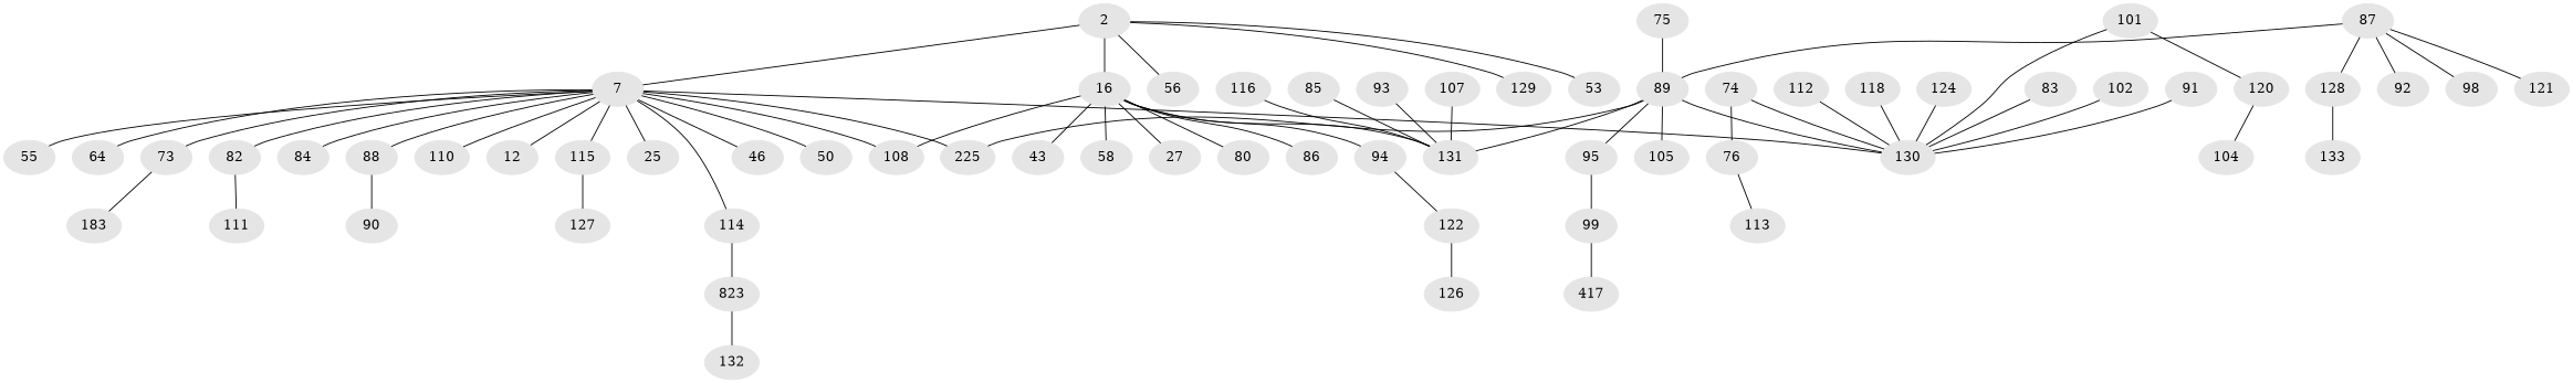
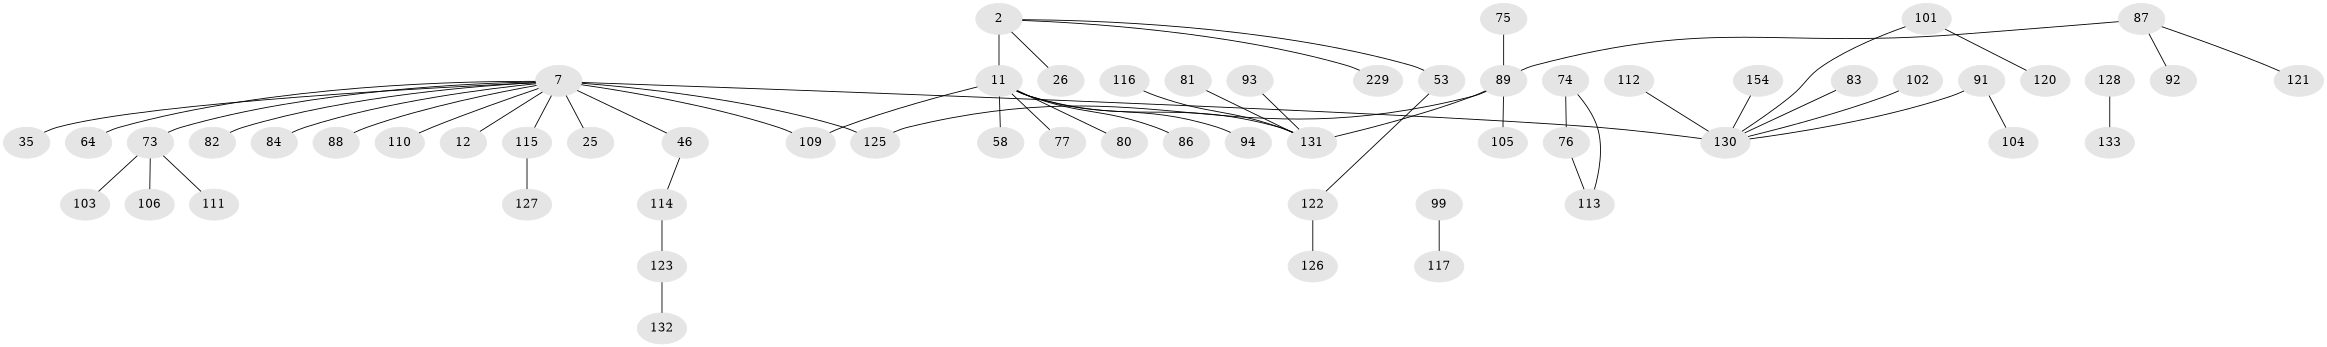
  graph {
    node [color=gray90 style=filled]
    2 [super="+1"]
    7 [super="+6"]
-   11 [super="+4" label=16]
+   11 [super="+4"]
    53 [super="+15"]
-   56 [super="+27+45"]
-   129 [super="+29"]
+   56 [super="+27+45" label=26]
+   129 [super="+29" label=229]
    12
    25 [super="+14"]
    46
-   50
-   55
+   55 [label=35]
    64
    73 [super="+42+44+66"]
    82
    84
    88 [super="+41+79"]
-   109 [super="+97" label=108]
+   109 [super="+97"]
    110 [super="+23"]
    114
    115 [super="+20+108"]
-   125 [super="+100+72+119" label=225]
+   125 [super="+100+72+119"]
    130 [super="+76+68+81"]
-   43
    58
-   77 [super="+30+70+71" label=27]
+   77 [super="+30+70+71"]
    80
    86 [super="+26+47"]
    94
    131 [super="+13+38+51+54"]
-   103 [label=183]
+   103
+   106
    111
-   90
-   123 [label=823]
+   123
    127
    122
    74
    n38 [label=76]
    113
    89 [super="+18+39"]
-   95
    105
    75
    83
-   85
+   85 [label=81]
    87 [super="+28"]
    92
-   98
    121
    128 [super="+60"]
    133
    99
    91
    104
    93
    126
-   117 [label=417]
+   117
    101
    120
    102
-   107
    112
    132
    116
-   118
-   124
-   2 -- 7 [weight=2]
+   124 [label=154]
    2 -- 11 [weight=2]
    2 -- 53
    2 -- 56
    2 -- 129
    7 -- 12
    7 -- 25
    7 -- 46
-   7 -- 50
    7 -- 55
    7 -- 64
    7 -- 73
    7 -- 82
    7 -- 84
    7 -- 88
    7 -- 109
    7 -- 110
-   7 -- 114
+   46 -- 114
    7 -- 115
    7 -- 125
    7 -- 130
    11 -- 109
-   11 -- 43
    11 -- 58
    11 -- 77
    11 -- 80
    11 -- 86
    11 -- 94
    11 -- 131
    73 -- 103
-   82 -- 111
-   88 -- 90
+   73 -- 106
+   73 -- 111
    114 -- 123
    115 -- 127
-   94 -- 122
+   53 -- 122
    123 -- 132
    122 -- 126
-   74 -- 130
+   74 -- 113
    74 -- n38
    n38 -- 113
    89 -- 125
-   89 -- 130
    89 -- 131
-   89 -- 95
    89 -- 105
-   95 -- 99
    75 -- 89
    83 -- 130
    85 -- 131
    87 -- 89 [weight=2]
    87 -- 92
-   87 -- 98
    87 -- 121
-   87 -- 128
    128 -- 133
    99 -- 117
    91 -- 130
-   120 -- 104
+   91 -- 104
    93 -- 131
    101 -- 130
    101 -- 120
    102 -- 130
-   107 -- 131
    112 -- 130
    116 -- 131
-   118 -- 130
    124 -- 130
  }
